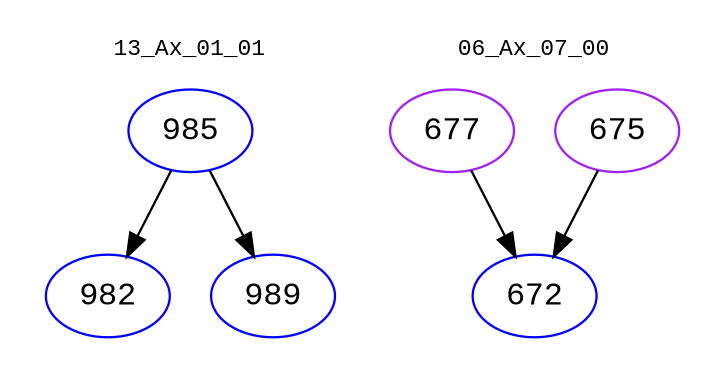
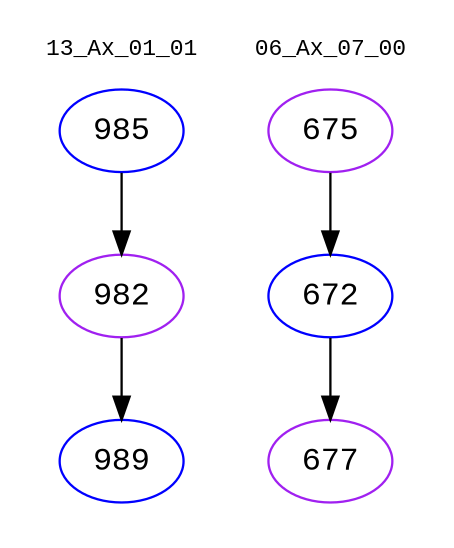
  digraph {
    fontname="Liberation Mono"
    node [color=blue fontname="Liberation Mono"]
    edge [color=black fontname="Liberation Mono"]
    n1 [label=985]
-   n2 [label=982]
+   n2 [color=purple label=982]
    n3 [label=989]
    n4 [color=purple label=675]
    n5 [label=672]
    n6 [color=purple label=677]
    subgraph cluster_1 {
      color=white
      fontsize=10
      label="13_Ax_01_01"
      n1
      n2
      n3
    }
    subgraph cluster_2 {
      color=white
      fontsize=10
      label="06_Ax_07_00"
      n4
      n5
      n6
    }
    n1 -> n2
-   n1 -> n3
+   n2 -> n3
    n4 -> n5
-   n6 -> n5
+   n5 -> n6
  }
